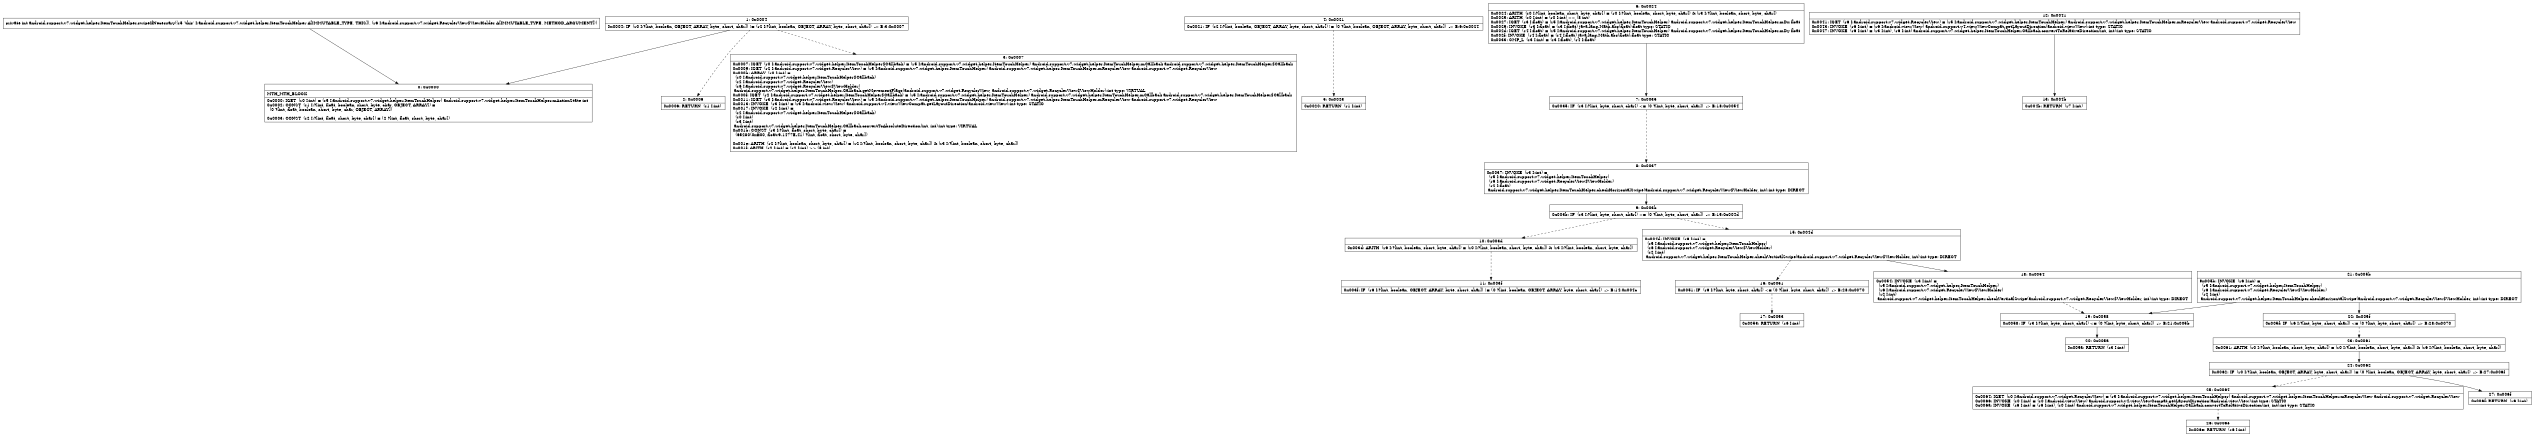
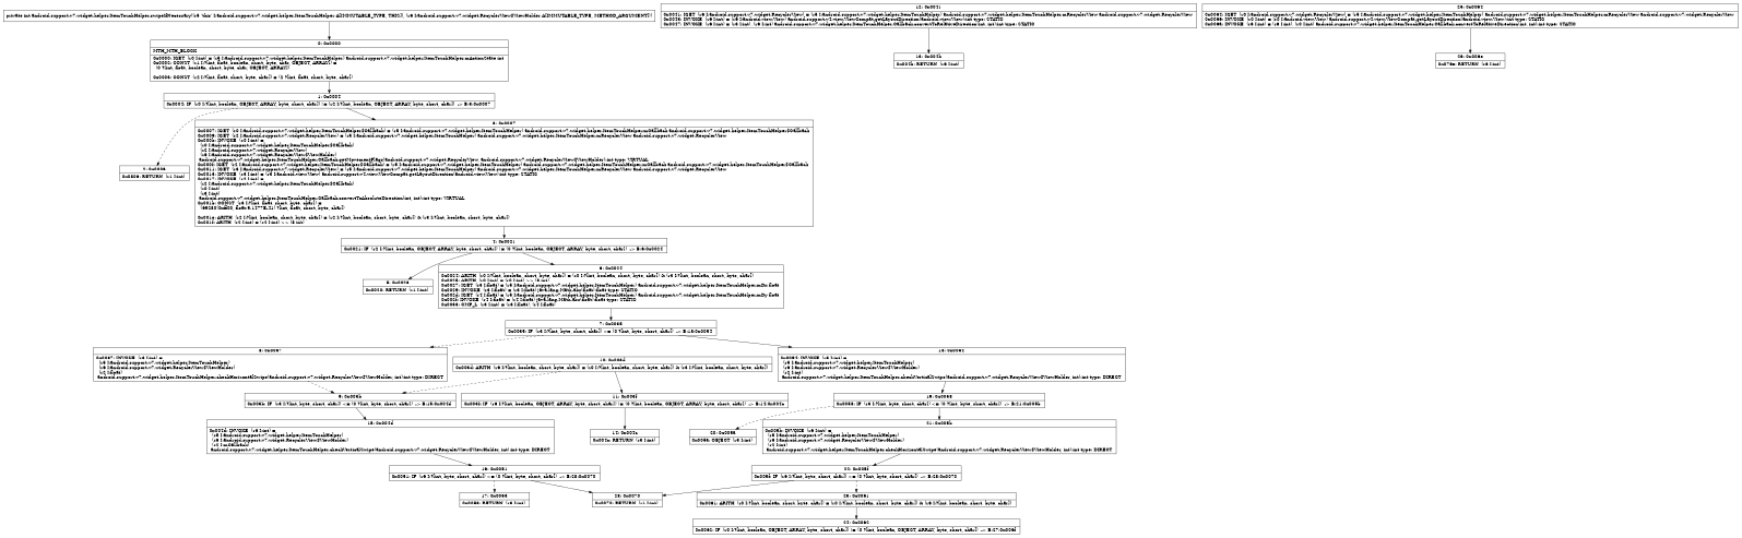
  digraph {
    node [shape=record]
    n1 [label="{0\:\ 0x0000|MTH_MTH_BLOCK\l|0x0000: IGET  (r0 I:int) = (r5 I:android.support.v7.widget.helper.ItemTouchHelper) android.support.v7.widget.helper.ItemTouchHelper.mActionState int \l0x0002: CONST  (r1 I:?[int, float, boolean, short, byte, char, OBJECT, ARRAY]) = \l  (0 ?[int, float, boolean, short, byte, char, OBJECT, ARRAY])\l \l0x0003: CONST  (r2 I:?[int, float, short, byte, char]) = (2 ?[int, float, short, byte, char]) \l}"]
    n2 [label="{1\:\ 0x0004|0x0004: IF  (r0 I:?[int, boolean, OBJECT, ARRAY, byte, short, char]) != (r2 I:?[int, boolean, OBJECT, ARRAY, byte, short, char])  \-\> B:3:0x0007 \l}"]
-   n3 [label="{2\:\ 0x0006|0x0006: RETURN  (r1 I:int) \l}"]
-   n4 [label="{3\:\ 0x0007|0x0007: IGET  (r0 I:android.support.v7.widget.helper.ItemTouchHelper$Callback) = (r5 I:android.support.v7.widget.helper.ItemTouchHelper) android.support.v7.widget.helper.ItemTouchHelper.mCallback android.support.v7.widget.helper.ItemTouchHelper$Callback \l0x0009: IGET  (r2 I:android.support.v7.widget.RecyclerView) = (r5 I:android.support.v7.widget.helper.ItemTouchHelper) android.support.v7.widget.helper.ItemTouchHelper.mRecyclerView android.support.v7.widget.RecyclerView \l0x000b: ARRAY  (r0 I:int) = \l  (r0 I:android.support.v7.widget.helper.ItemTouchHelper$Callback)\l  (r2 I:android.support.v7.widget.RecyclerView)\l  (r6 I:android.support.v7.widget.RecyclerView$ViewHolder)\l android.support.v7.widget.helper.ItemTouchHelper.Callback.getMovementFlags(android.support.v7.widget.RecyclerView, android.support.v7.widget.RecyclerView$ViewHolder):int type: VIRTUAL \l0x000f: IGET  (r2 I:android.support.v7.widget.helper.ItemTouchHelper$Callback) = (r5 I:android.support.v7.widget.helper.ItemTouchHelper) android.support.v7.widget.helper.ItemTouchHelper.mCallback android.support.v7.widget.helper.ItemTouchHelper$Callback \l0x0011: IGET  (r3 I:android.support.v7.widget.RecyclerView) = (r5 I:android.support.v7.widget.helper.ItemTouchHelper) android.support.v7.widget.helper.ItemTouchHelper.mRecyclerView android.support.v7.widget.RecyclerView \l0x0013: INVOKE  (r3 I:int) = (r3 I:android.view.View) android.support.v4.view.ViewCompat.getLayoutDirection(android.view.View):int type: STATIC \l0x0017: INVOKE  (r2 I:int) = \l  (r2 I:android.support.v7.widget.helper.ItemTouchHelper$Callback)\l  (r0 I:int)\l  (r3 I:int)\l android.support.v7.widget.helper.ItemTouchHelper.Callback.convertToAbsoluteDirection(int, int):int type: VIRTUAL \l0x001b: CONST  (r3 I:?[int, float, short, byte, char]) = \l  (65280(0xff00, float:9.1477E\-41) ?[int, float, short, byte, char])\l \l0x001e: ARITH  (r2 I:?[int, boolean, short, byte, char]) = (r2 I:?[int, boolean, short, byte, char]) & (r3 I:?[int, boolean, short, byte, char]) \l0x001f: ARITH  (r2 I:int) = (r2 I:int) \>\> (8 int) \l}"]
+   n3 [label="{2\:\ 0x0006|0x0806: RETURN  (r1 I:int) \l}"]
+   n4 [label="{3\:\ 0x0007|0x0007: IGET  (r0 I:android.support.v7.widget.helper.ItemTouchHelper$Callback) = (r5 I:android.support.v7.widget.helper.ItemTouchHelper) android.support.v7.widget.helper.ItemTouchHelper.mCallback android.support.v7.widget.helper.ItemTouchHelper$Callback \l0x0009: IGET  (r2 I:android.support.v7.widget.RecyclerView) = (r5 I:android.support.v7.widget.helper.ItemTouchHelper) android.support.v7.widget.helper.ItemTouchHelper.mRecyclerView android.support.v7.widget.RecyclerView \l0x000b: INVOKE  (r0 I:int) = \l  (r0 I:android.support.v7.widget.helper.ItemTouchHelper$Callback)\l  (r2 I:android.support.v7.widget.RecyclerView)\l  (r6 I:android.support.v7.widget.RecyclerView$ViewHolder)\l android.support.v7.widget.helper.ItemTouchHelper.Callback.getMovementFlags(android.support.v7.widget.RecyclerView, android.support.v7.widget.RecyclerView$ViewHolder):int type: VIRTUAL \l0x000f: IGET  (r2 I:android.support.v7.widget.helper.ItemTouchHelper$Callback) = (r5 I:android.support.v7.widget.helper.ItemTouchHelper) android.support.v7.widget.helper.ItemTouchHelper.mCallback android.support.v7.widget.helper.ItemTouchHelper$Callback \l0x0011: IGET  (r3 I:android.support.v7.widget.RecyclerView) = (r5 I:android.support.v7.widget.helper.ItemTouchHelper) android.support.v7.widget.helper.ItemTouchHelper.mRecyclerView android.support.v7.widget.RecyclerView \l0x0013: INVOKE  (r3 I:int) = (r3 I:android.view.View) android.support.v4.view.ViewCompat.getLayoutDirection(android.view.View):int type: STATIC \l0x0017: INVOKE  (r2 I:int) = \l  (r2 I:android.support.v7.widget.helper.ItemTouchHelper$Callback)\l  (r0 I:int)\l  (r3 I:int)\l android.support.v7.widget.helper.ItemTouchHelper.Callback.convertToAbsoluteDirection(int, int):int type: VIRTUAL \l0x001b: CONST  (r3 I:?[int, float, short, byte, char]) = \l  (65280(0xff00, float:9.1477E\-41) ?[int, float, short, byte, char])\l \l0x001e: ARITH  (r2 I:?[int, boolean, short, byte, char]) = (r2 I:?[int, boolean, short, byte, char]) & (r3 I:?[int, boolean, short, byte, char]) \l0x001f: ARITH  (r2 I:int) = (r2 I:int) \>\> (8 int) \l}"]
    n5 [label="{4\:\ 0x0021|0x0021: IF  (r2 I:?[int, boolean, OBJECT, ARRAY, byte, short, char]) != (0 ?[int, boolean, OBJECT, ARRAY, byte, short, char])  \-\> B:6:0x0024 \l}"]
    n6 [label="{5\:\ 0x0023|0x0020: RETURN  (r1 I:int) \l}"]
    n7 [label="{6\:\ 0x0024|0x0024: ARITH  (r0 I:?[int, boolean, short, byte, char]) = (r0 I:?[int, boolean, short, byte, char]) & (r3 I:?[int, boolean, short, byte, char]) \l0x0025: ARITH  (r0 I:int) = (r0 I:int) \>\> (8 int) \l0x0027: IGET  (r3 I:float) = (r5 I:android.support.v7.widget.helper.ItemTouchHelper) android.support.v7.widget.helper.ItemTouchHelper.mDx float \l0x0029: INVOKE  (r3 I:float) = (r3 I:float) java.lang.Math.abs(float):float type: STATIC \l0x002d: IGET  (r4 I:float) = (r5 I:android.support.v7.widget.helper.ItemTouchHelper) android.support.v7.widget.helper.ItemTouchHelper.mDy float \l0x002f: INVOKE  (r4 I:float) = (r4 I:float) java.lang.Math.abs(float):float type: STATIC \l0x0033: CMP_L  (r3 I:int) = (r3 I:float), (r4 I:float) \l}"]
    n8 [label="{7\:\ 0x0035|0x0035: IF  (r3 I:?[int, byte, short, char]) \<= (0 ?[int, byte, short, char])  \-\> B:18:0x0054 \l}"]
    n9 [label="{8\:\ 0x0037|0x0037: INVOKE  (r3 I:int) = \l  (r5 I:android.support.v7.widget.helper.ItemTouchHelper)\l  (r6 I:android.support.v7.widget.RecyclerView$ViewHolder)\l  (r2 I:float)\l android.support.v7.widget.helper.ItemTouchHelper.checkHorizontalSwipe(android.support.v7.widget.RecyclerView$ViewHolder, int):int type: DIRECT \l}"]
-   n10 [label="{18\:\ 0x0054|0x0054: INVOKE  (r3 I:int) = \l  (r5 I:android.support.v7.widget.helper.ItemTouchHelper)\l  (r6 I:android.support.v7.widget.RecyclerView$ViewHolder)\l  (r2 I:int)\l android.support.v7.widget.helper.ItemTouchHelper.checkVerticalSwipe(android.support.v7.widget.RecyclerView$ViewHolder, int):int type: DIRECT \l}"]
+   n10 [label="{18\:\ 0x0054|0x0094: INVOKE  (r3 I:int) = \l  (r5 I:android.support.v7.widget.helper.ItemTouchHelper)\l  (r6 I:android.support.v7.widget.RecyclerView$ViewHolder)\l  (r2 I:int)\l android.support.v7.widget.helper.ItemTouchHelper.checkVerticalSwipe(android.support.v7.widget.RecyclerView$ViewHolder, int):int type: DIRECT \l}"]
    n11 [label="{9\:\ 0x003b|0x003b: IF  (r3 I:?[int, byte, short, char]) \<= (0 ?[int, byte, short, char])  \-\> B:15:0x004d \l}"]
    n12 [label="{19\:\ 0x0058|0x0058: IF  (r3 I:?[int, byte, short, char]) \<= (0 ?[int, byte, short, char])  \-\> B:21:0x005b \l}"]
    n13 [label="{10\:\ 0x003d|0x003d: ARITH  (r6 I:?[int, boolean, short, byte, char]) = (r0 I:?[int, boolean, short, byte, char]) & (r3 I:?[int, boolean, short, byte, char]) \l}"]
-   n14 [label="{15\:\ 0x004d|0x004d: INVOKE  (r6 I:int) = \l  (r5 I:android.support.v7.widget.helper.ItemTouchHelper)\l  (r6 I:android.support.v7.widget.RecyclerView$ViewHolder)\l  (r2 I:int)\l android.support.v7.widget.helper.ItemTouchHelper.checkVerticalSwipe(android.support.v7.widget.RecyclerView$ViewHolder, int):int type: DIRECT \l}"]
+   n14 [label="{15\:\ 0x004d|0x004d: INVOKE  (r6 I:int) = \l  (r5 I:android.support.v7.widget.helper.ItemTouchHelper)\l  (r6 I:android.support.v7.widget.RecyclerView$ViewHolder)\l  (r2 I:mCallback)\l android.support.v7.widget.helper.ItemTouchHelper.checkVerticalSwipe(android.support.v7.widget.RecyclerView$ViewHolder, int):int type: DIRECT \l}"]
    n15 [label="{11\:\ 0x003f|0x003f: IF  (r6 I:?[int, boolean, OBJECT, ARRAY, byte, short, char]) != (0 ?[int, boolean, OBJECT, ARRAY, byte, short, char])  \-\> B:14:0x004c \l}"]
    n16 [label="{16\:\ 0x0051|0x0051: IF  (r6 I:?[int, byte, short, char]) \<= (0 ?[int, byte, short, char])  \-\> B:28:0x0070 \l}"]
+   n17 [label="{14\:\ 0x004c|0x004c: RETURN  (r3 I:int) \l}"]
    n18 [label="{12\:\ 0x0041|0x0041: IGET  (r6 I:android.support.v7.widget.RecyclerView) = (r5 I:android.support.v7.widget.helper.ItemTouchHelper) android.support.v7.widget.helper.ItemTouchHelper.mRecyclerView android.support.v7.widget.RecyclerView \l0x0043: INVOKE  (r6 I:int) = (r6 I:android.view.View) android.support.v4.view.ViewCompat.getLayoutDirection(android.view.View):int type: STATIC \l0x0047: INVOKE  (r6 I:int) = (r3 I:int), (r6 I:int) android.support.v7.widget.helper.ItemTouchHelper.Callback.convertToRelativeDirection(int, int):int type: STATIC \l}"]
-   n19 [label="{13\:\ 0x004b|0x004b: RETURN  (r7 I:int) \l}"]
-   n20 [label="{17\:\ 0x0053|0x0053: RETURN  (r6 I:int) \l}"]
-   n22 [label="{20\:\ 0x005a|0x005a: RETURN  (r3 I:int) \l}"]
-   n23 [label="{21\:\ 0x005b|9x005b: INVOKE  (r6 I:int) = \l  (r5 I:android.support.v7.widget.helper.ItemTouchHelper)\l  (r6 I:android.support.v7.widget.RecyclerView$ViewHolder)\l  (r2 I:int)\l android.support.v7.widget.helper.ItemTouchHelper.checkHorizontalSwipe(android.support.v7.widget.RecyclerView$ViewHolder, int):int type: DIRECT \l}"]
+   n19 [label="{13\:\ 0x004b|0x004b: RETURN  (r6 I:int) \l}"]
+   n20 [label="{17\:\ 0x0053|0x0053: RETURN  (r3 I:int) \l}"]
+   n21 [label="{28\:\ 0x0070|0x0070: RETURN  (r1 I:int) \l}"]
+   n22 [label="{20\:\ 0x005a|0x005a: OBJECT  (r3 I:int) \l}"]
+   n23 [label="{21\:\ 0x005b|0x005b: INVOKE  (r6 I:int) = \l  (r5 I:android.support.v7.widget.helper.ItemTouchHelper)\l  (r6 I:android.support.v7.widget.RecyclerView$ViewHolder)\l  (r2 I:int)\l android.support.v7.widget.helper.ItemTouchHelper.checkHorizontalSwipe(android.support.v7.widget.RecyclerView$ViewHolder, int):int type: DIRECT \l}"]
    n24 [label="{22\:\ 0x005f|0x005f: IF  (r6 I:?[int, byte, short, char]) \<= (0 ?[int, byte, short, char])  \-\> B:28:0x0070 \l}"]
    n25 [label="{23\:\ 0x0061|0x0061: ARITH  (r0 I:?[int, boolean, short, byte, char]) = (r0 I:?[int, boolean, short, byte, char]) & (r6 I:?[int, boolean, short, byte, char]) \l}"]
    n26 [label="{24\:\ 0x0062|0x0062: IF  (r0 I:?[int, boolean, OBJECT, ARRAY, byte, short, char]) != (0 ?[int, boolean, OBJECT, ARRAY, byte, short, char])  \-\> B:27:0x006f \l}"]
    n27 [label="{25\:\ 0x0064|0x0064: IGET  (r0 I:android.support.v7.widget.RecyclerView) = (r5 I:android.support.v7.widget.helper.ItemTouchHelper) android.support.v7.widget.helper.ItemTouchHelper.mRecyclerView android.support.v7.widget.RecyclerView \l0x0066: INVOKE  (r0 I:int) = (r0 I:android.view.View) android.support.v4.view.ViewCompat.getLayoutDirection(android.view.View):int type: STATIC \l0x006a: INVOKE  (r6 I:int) = (r6 I:int), (r0 I:int) android.support.v7.widget.helper.ItemTouchHelper.Callback.convertToRelativeDirection(int, int):int type: STATIC \l}"]
-   n28 [label="{27\:\ 0x006f|0x006f: RETURN  (r6 I:int) \l}"]
-   n29 [label="{26\:\ 0x006e|0x006e: RETURN  (r6 I:int) \l}"]
+   n29 [label="{26\:\ 0x006e|0x076e: RETURN  (r6 I:int) \l}"]
    n30 [label="{private int android.support.v7.widget.helper.ItemTouchHelper.swipeIfNecessary((r5 'this' I:android.support.v7.widget.helper.ItemTouchHelper A[IMMUTABLE_TYPE, THIS]), (r6 I:android.support.v7.widget.RecyclerView$ViewHolder A[IMMUTABLE_TYPE, METHOD_ARGUMENT])) }"]
-   n2 -> n1
+   n1 -> n2
    n2 -> n3 [style=dashed]
-   n2 -> n4 [style=dashed]
-   n5 -> n6 [style=dashed]
+   n2 -> n4
+   n4 -> n5
+   n5 -> n6 [style=solid]
+   n5 -> n7
    n7 -> n8
    n8 -> n9 [style=dashed]
-   n14 -> n10
-   n9 -> n11
-   n10 -> n12 [style=dashed]
-   n11 -> n13 [style=dashed]
-   n11 -> n14 [style=dashed]
-   n12 -> n22 [style=solid]
-   n23 -> n12
-   n13 -> n15 [style=dashed]
-   n14 -> n16 [style=dashed]
+   n8 -> n10
+   n9 -> n11 [style=dashed]
+   n10 -> n12
+   n13 -> n11 [style=dashed]
+   n11 -> n14
+   n12 -> n22 [style=dashed]
+   n12 -> n23
+   n13 -> n15
+   n14 -> n16
+   n15 -> n17
    n16 -> n20 [style=dashed]
+   n16 -> n21
    n18 -> n19
    n23 -> n24
+   n24 -> n21
    n24 -> n25 [style=dashed]
    n25 -> n26
-   n26 -> n27 [style=dashed]
-   n26 -> n28
-   n27 -> n29 [style=dashed]
+   n27 -> n29
    n30 -> n1
  }
